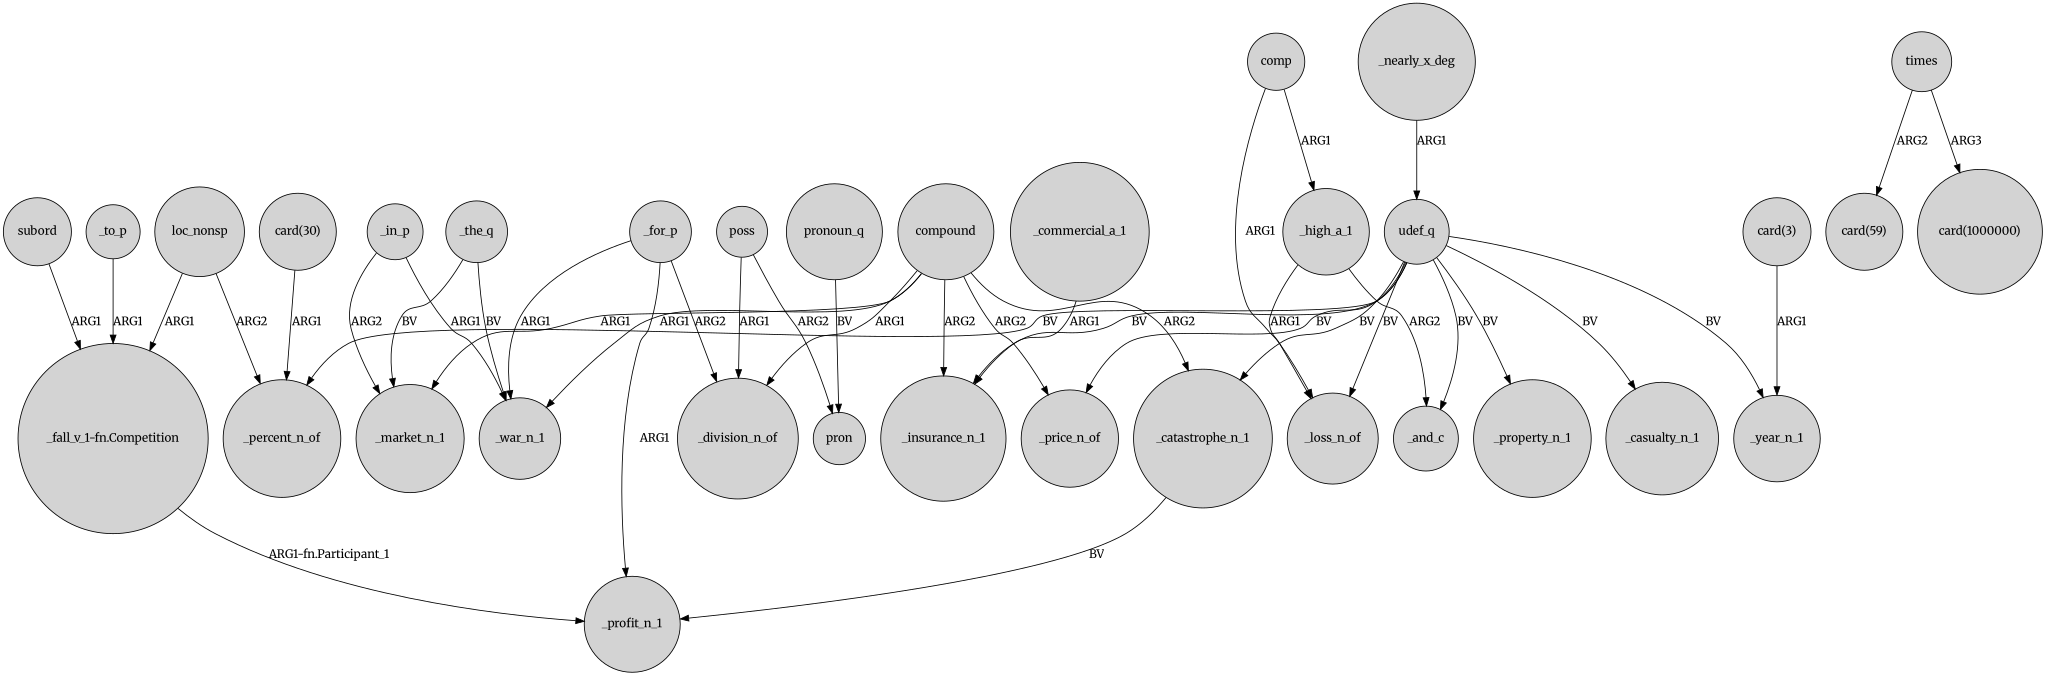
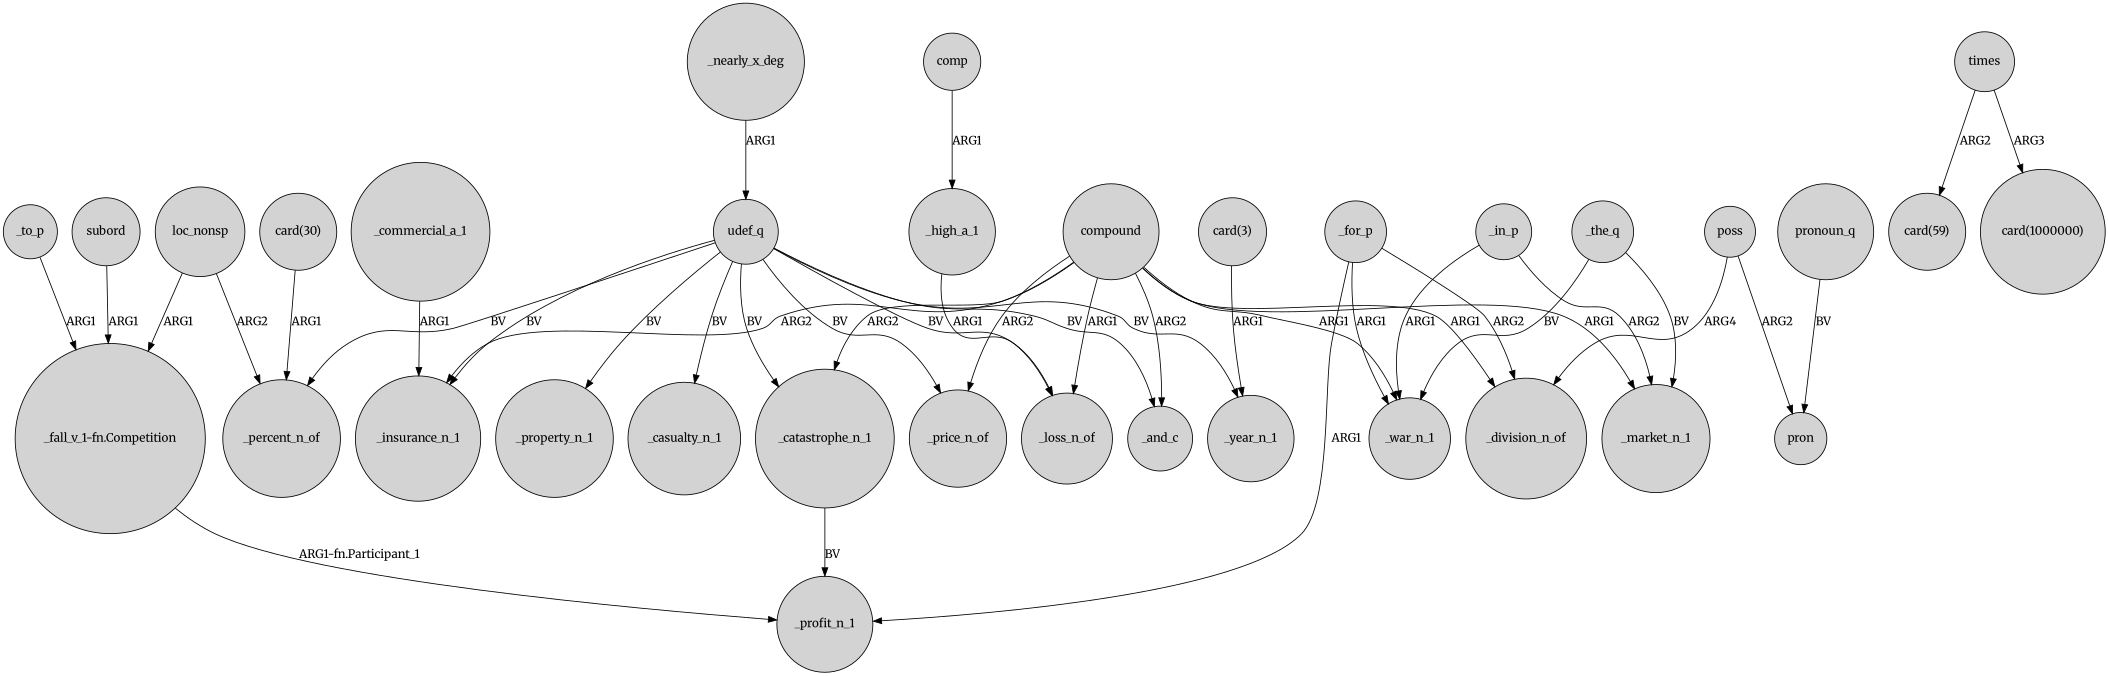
  digraph {
    fontname=Merriweather
    node [fontname=Merriweather shape=circle style=filled]
    edge [fontname=Merriweather]
    udef_q
    _insurance_n_1
    _price_n_of
    _casualty_n_1
    _and_c
    _year_n_1
    _loss_n_of
    _percent_n_of
    _property_n_1
    _catastrophe_n_1
    _profit_n_1
    _the_q
    _war_n_1
    _market_n_1
    _to_p
    "_fall_v_1-fn.Competition"
    _for_p
    _division_n_of
    times
    "card(59)"
    "card(1000000)"
    loc_nonsp
    _commercial_a_1
    _in_p
    compound
    "card(3)"
    pronoun_q
    pron
    poss
    subord
    comp
    _high_a_1
    "card(30)"
    _nearly_x_deg
    udef_q -> _insurance_n_1 [label=BV]
    udef_q -> _price_n_of [label=BV]
    udef_q -> _casualty_n_1 [label=BV]
    udef_q -> _and_c [label=BV]
    udef_q -> _year_n_1 [label=BV]
    udef_q -> _loss_n_of [label=BV]
    udef_q -> _percent_n_of [label=BV]
    udef_q -> _property_n_1 [label=BV]
    udef_q -> _catastrophe_n_1 [label=BV]
    _catastrophe_n_1 -> _profit_n_1 [label=BV]
    _the_q -> _war_n_1 [label=BV]
    _the_q -> _market_n_1 [label=BV]
    _to_p -> "_fall_v_1-fn.Competition" [label=ARG1]
    "_fall_v_1-fn.Competition" -> _profit_n_1 [label="ARG1-fn.Participant_1"]
    _for_p -> _profit_n_1 [label=ARG1]
    _for_p -> _war_n_1 [label=ARG1]
    _for_p -> _division_n_of [label=ARG2]
    times -> "card(59)" [label=ARG2]
    times -> "card(1000000)" [label=ARG3]
    loc_nonsp -> _percent_n_of [label=ARG2]
    loc_nonsp -> "_fall_v_1-fn.Competition" [label=ARG1]
    _commercial_a_1 -> _insurance_n_1 [label=ARG1]
    _in_p -> _war_n_1 [label=ARG1]
    _in_p -> _market_n_1 [label=ARG2]
    compound -> _insurance_n_1 [label=ARG2]
    compound -> _price_n_of [label=ARG2]
-   _high_a_1 -> _and_c [label=ARG2]
-   comp -> _loss_n_of [label=ARG1]
+   compound -> _and_c [label=ARG2]
+   compound -> _loss_n_of [label=ARG1]
    compound -> _catastrophe_n_1 [label=ARG2]
    compound -> _war_n_1 [label=ARG1]
    compound -> _market_n_1 [label=ARG1]
    compound -> _division_n_of [label=ARG1]
    "card(3)" -> _year_n_1 [label=ARG1]
    pronoun_q -> pron [label=BV]
-   poss -> _division_n_of [label=ARG1]
+   poss -> _division_n_of [label=ARG4]
    poss -> pron [label=ARG2]
    subord -> "_fall_v_1-fn.Competition" [label=ARG1]
    comp -> _high_a_1 [label=ARG1]
    _high_a_1 -> _loss_n_of [label=ARG1]
    "card(30)" -> _percent_n_of [label=ARG1]
    _nearly_x_deg -> udef_q [label=ARG1]
  }
